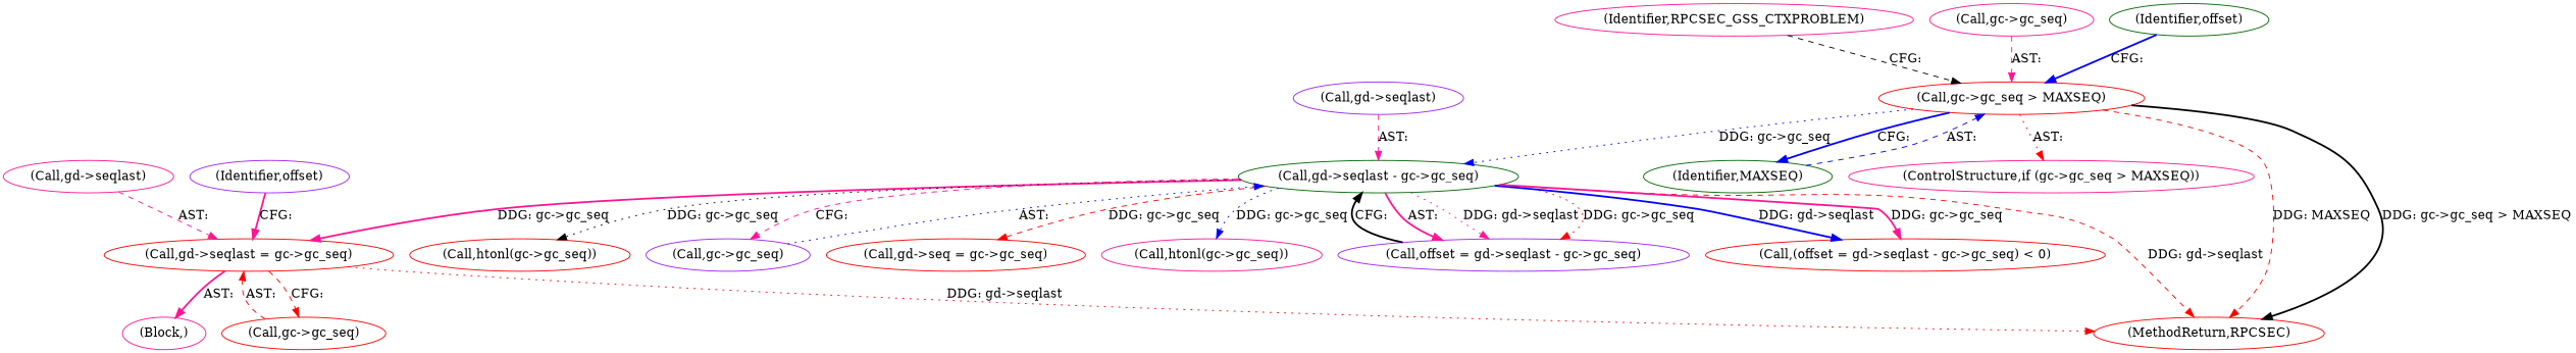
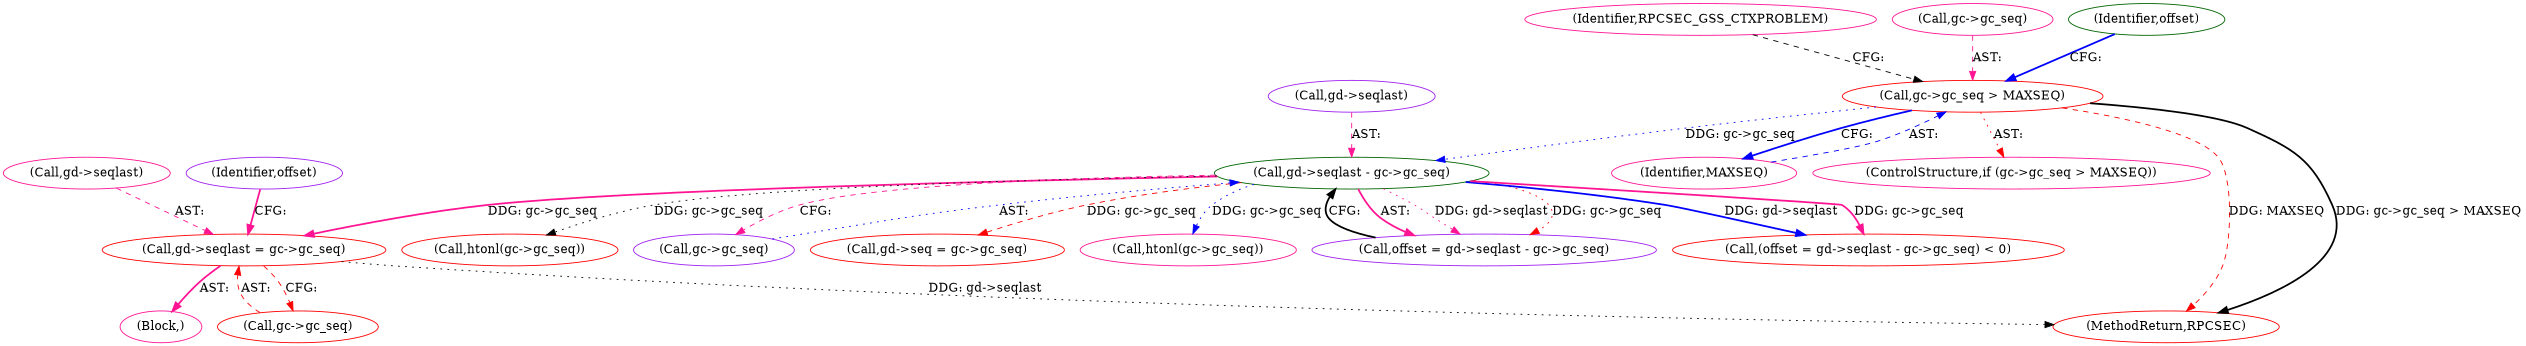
  digraph {
    node [color=red]
    edge [color=deeppink style=dashed]
    n1 [label="(Call,gd->seqlast = gc->gc_seq)"]
    n2 [color=deeppink label="(Block,)"]
    n3 [label="(MethodReturn,RPCSEC)"]
    n4 [label="(Call,gc->gc_seq)"]
    n5 [color=darkgreen label="(Call,gd->seqlast - gc->gc_seq)"]
    n6 [color=purple label="(Call,offset = gd->seqlast - gc->gc_seq)"]
    n7 [label="(Call,htonl(gc->gc_seq))"]
    n8 [color=purple label="(Call,gc->gc_seq)"]
    n9 [label="(Call,gd->seq = gc->gc_seq)"]
    n10 [color=deeppink label="(Call,htonl(gc->gc_seq))"]
    n11 [label="(Call,(offset = gd->seqlast - gc->gc_seq) < 0)"]
    n12 [label="(Call,gc->gc_seq > MAXSEQ)"]
-   n13 [color=darkgreen label="(Identifier,MAXSEQ)"]
+   n13 [color=deeppink label="(Identifier,MAXSEQ)"]
    n14 [color=deeppink label="(ControlStructure,if (gc->gc_seq > MAXSEQ))"]
    n15 [color=deeppink label="(Identifier,RPCSEC_GSS_CTXPROBLEM)"]
    n16 [color=deeppink label="(Call,gd->seqlast)"]
    n17 [color=purple label="(Identifier,offset)"]
    n18 [color=purple label="(Call,gd->seqlast)"]
    n19 [color=deeppink label="(Call,gc->gc_seq)"]
    n20 [color=darkgreen label="(Identifier,offset)"]
    n1 -> n2 [label="AST: " style=bold]
-   n1 -> n3 [color=red label="DDG: gd->seqlast" style=dotted]
+   n1 -> n3 [color=black label="DDG: gd->seqlast" style=dotted]
    n1 -> n4 [color=red label="CFG: "]
    n4 -> n1 [color=red label="AST: "]
    n5 -> n1 [label="DDG: gc->gc_seq" style=bold]
-   n5 -> n3 [color=red label="DDG: gd->seqlast"]
    n5 -> n6 [label="AST: " style=bold]
    n5 -> n6 [label="DDG: gd->seqlast" style=dotted]
    n5 -> n6 [color=red label="DDG: gc->gc_seq" style=dotted]
    n5 -> n7 [color=black label="DDG: gc->gc_seq" style=dotted]
    n5 -> n8 [label="CFG: "]
    n5 -> n9 [color=red label="DDG: gc->gc_seq"]
    n5 -> n10 [color=blue label="DDG: gc->gc_seq" style=dotted]
    n5 -> n11 [color=blue label="DDG: gd->seqlast" style=bold]
    n5 -> n11 [label="DDG: gc->gc_seq" style=bold]
    n6 -> n5 [color=black label="CFG: " style=bold]
    n8 -> n5 [color=blue label="AST: " style=dotted]
    n12 -> n3 [color=black label="DDG: gc->gc_seq > MAXSEQ" style=bold]
    n12 -> n3 [color=red label="DDG: MAXSEQ"]
    n12 -> n5 [color=blue label="DDG: gc->gc_seq" style=dotted]
    n12 -> n13 [color=blue label="CFG: " style=bold]
    n12 -> n14 [color=red label="AST: " style=dotted]
    n13 -> n12 [color=blue label="AST: "]
    n15 -> n12 [color=black label="CFG: "]
    n16 -> n1 [label="AST: "]
    n17 -> n1 [label="CFG: " style=bold]
    n18 -> n5 [label="AST: "]
    n19 -> n12 [label="AST: "]
    n20 -> n12 [color=blue label="CFG: " style=bold]
  }
